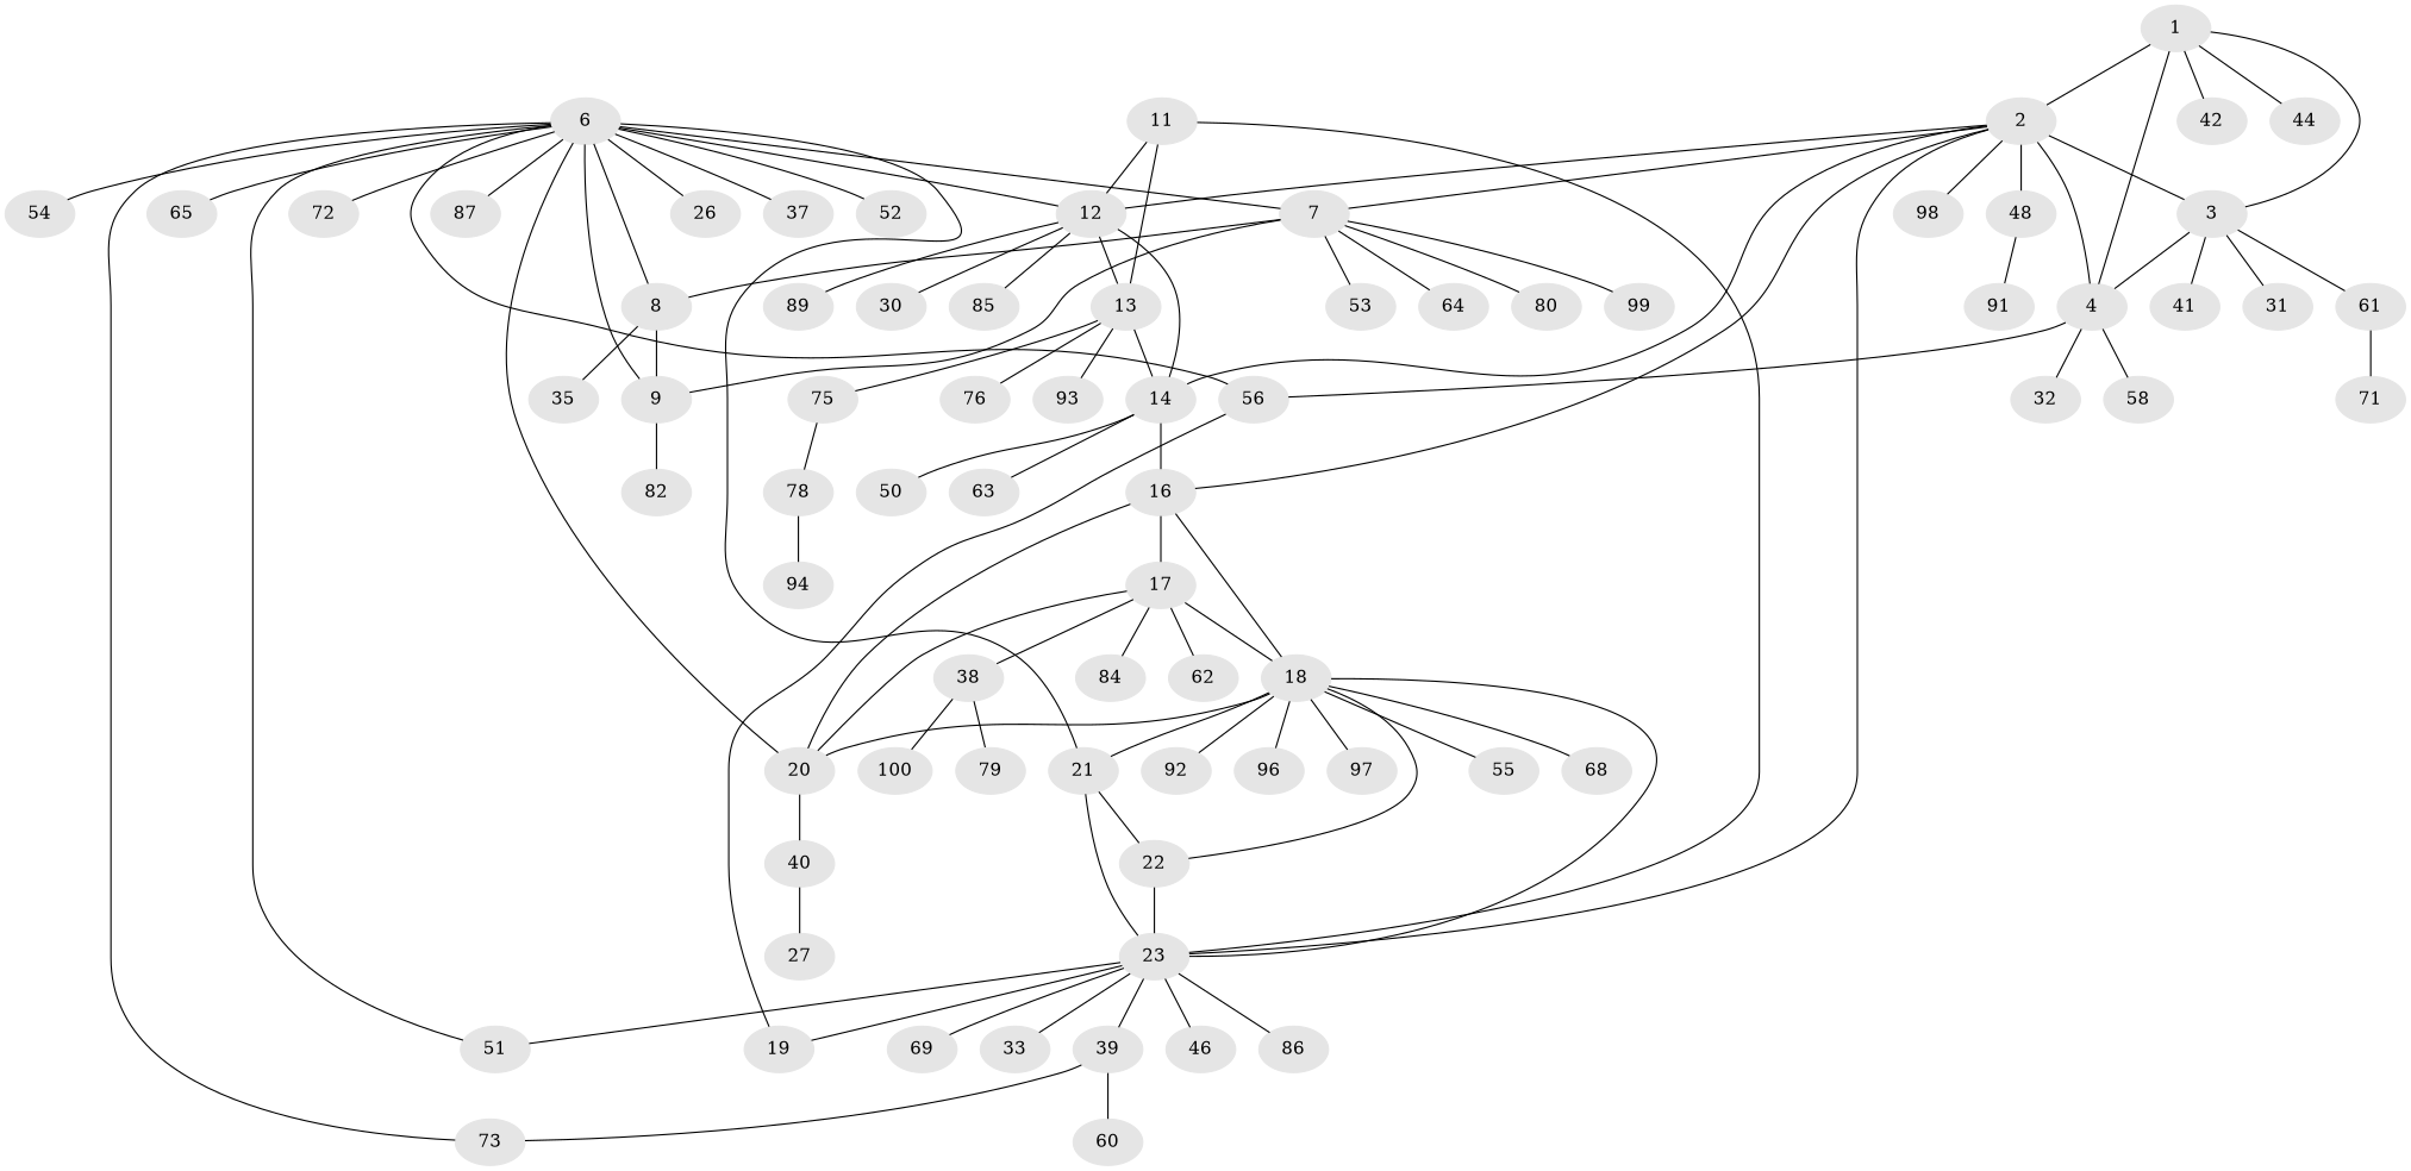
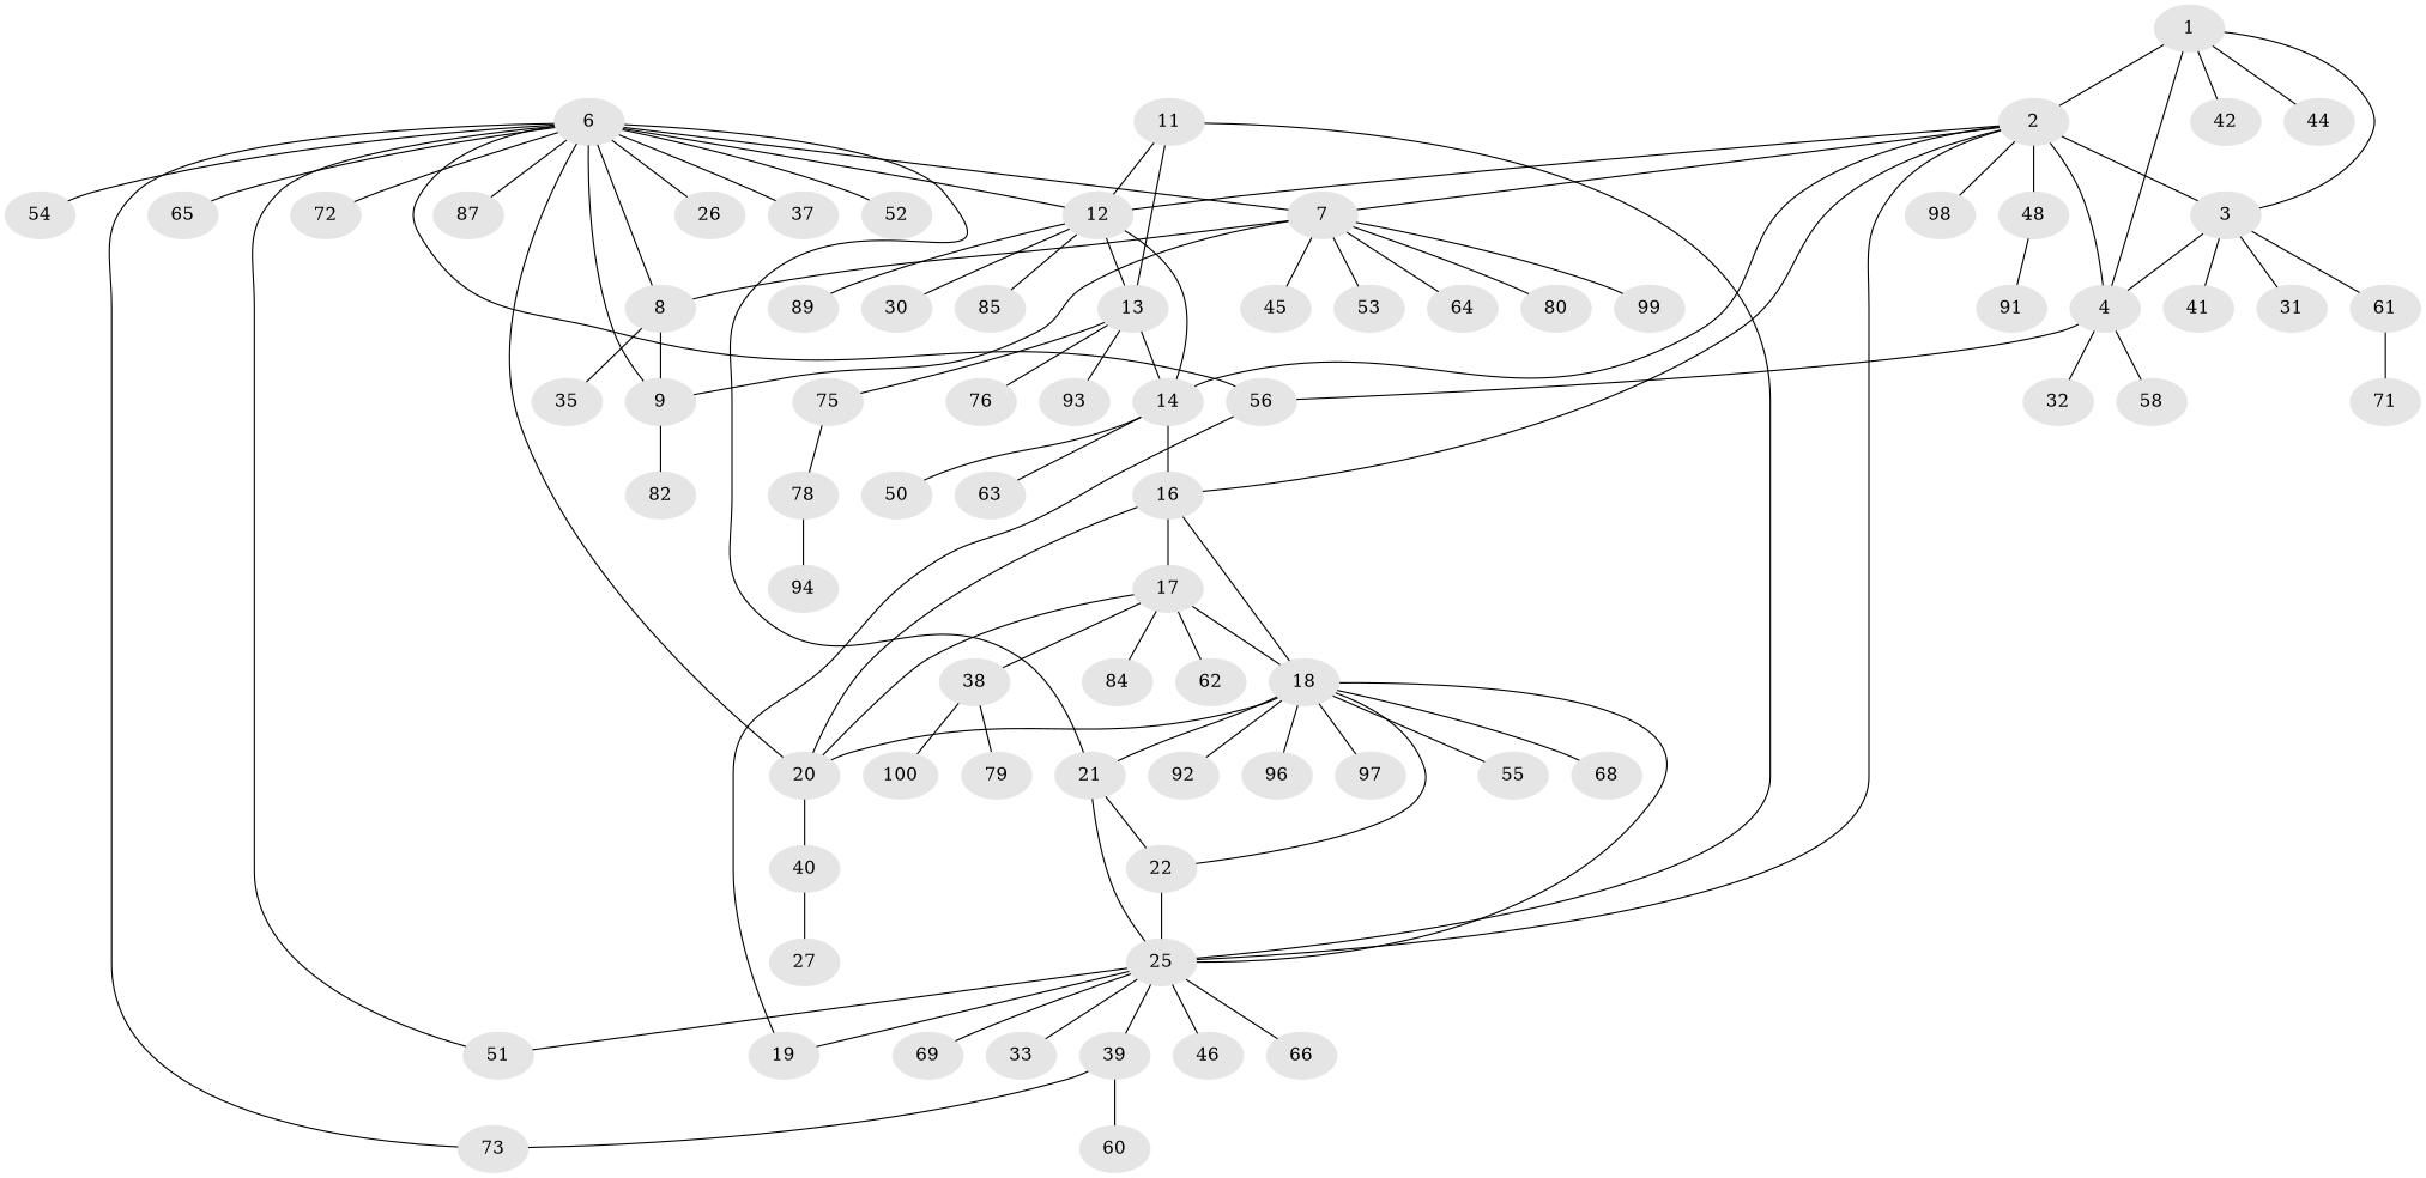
  graph {
    node [color=gray90 style=filled]
    2 [super="+5"]
    3 [super="+95"]
    4 [super="+27"]
    7 [super="+36"]
    12 [super="+28"]
    14 [super="+15"]
    16 [super="+70"]
-   23 [super="+24"]
+   23 [super="+24" label=25]
    48
    n10 [label=98]
    1
    42
    44
    31
    41
    61
    32 [super="+43"]
    56 [super="+98"]
    58
    8 [super="+34"]
    9 [super="+74"]
+   45
    53
    64
    80
    99
    13 [super="+29"]
    30
    85
    89
    50
    63
    20 [super="+101"]
    17 [super="+19"]
    18 [super="+25"]
    51
    33
    39 [super="+49"]
    46
    n40 [label=19]
-   66 [label=86]
+   66
    69
    91
    71
    6 [super="+10"]
    21
    26
    37
    52
    54
    65
    72
    73
    87
    35 [super="+67"]
    82
    40
    22
    11
    75 [super="+77"]
    76
    93
    78 [super="+86"]
    38 [super="+57"]
    62
    84
    55
    68
    92
    96
    97
    79 [super="+88"]
    100
    n74 [label=27]
    60
    94
    2 -- 3 [weight=2]
    2 -- 4 [weight=2]
    2 -- 7
    2 -- 12
    2 -- 14
    2 -- 16
    2 -- 23
    2 -- 48
    2 -- n10
    3 -- 4
    3 -- 31
    3 -- 41
    3 -- 61
    4 -- 32
    4 -- 56
    4 -- 58
    7 -- 8
    7 -- 9
+   7 -- 45
    7 -- 53
    7 -- 64
    7 -- 80
    7 -- 99
    12 -- 14 [weight=2]
    12 -- 13
    12 -- 30
    12 -- 85
    12 -- 89
    14 -- 16
    14 -- 50
    14 -- 63
    16 -- 20
    16 -- 17 [weight=2]
    16 -- 18
    23 -- 51
    23 -- 33
    23 -- 39
    23 -- 46
    23 -- n40
    23 -- 66
    23 -- 69
    48 -- 91
    1 -- 2 [weight=2]
    1 -- 3
    1 -- 4
    1 -- 42
    1 -- 44
    61 -- 71
    56 -- n40
    8 -- 9
    8 -- 35
    9 -- 82
    13 -- 14 [weight=2]
    13 -- 75
    13 -- 76
    13 -- 93
    20 -- 40
    17 -- 20 [weight=2]
    17 -- 18 [weight=2]
    17 -- 38
    17 -- 62
    17 -- 84
    18 -- 23 [weight=2]
    18 -- 20
    18 -- 21
    18 -- 22
    18 -- 55
    18 -- 68
    18 -- 92
    18 -- 96
    18 -- 97
    39 -- 73
    39 -- 60
    6 -- 7 [weight=2]
    6 -- 12
    6 -- 56
    6 -- 8 [weight=2]
    6 -- 9 [weight=2]
    6 -- 20
    6 -- 51
    6 -- 21
    6 -- 26
    6 -- 37
    6 -- 52
    6 -- 54
    6 -- 65
    6 -- 72
    6 -- 73
    6 -- 87
    21 -- 23 [weight=2]
    21 -- 22
    40 -- n74
    22 -- 23 [weight=2]
    11 -- 12
    11 -- 23
    11 -- 13
    75 -- 78
    78 -- 94
    38 -- 79
    38 -- 100
  }
